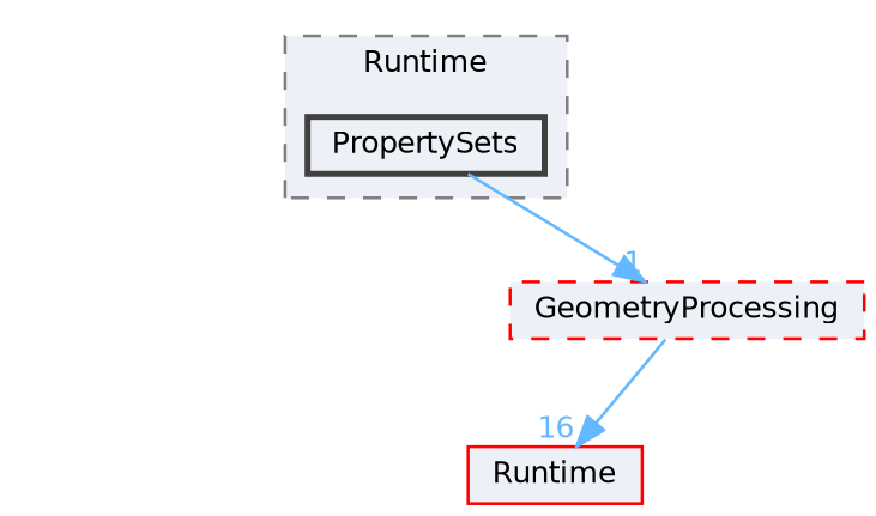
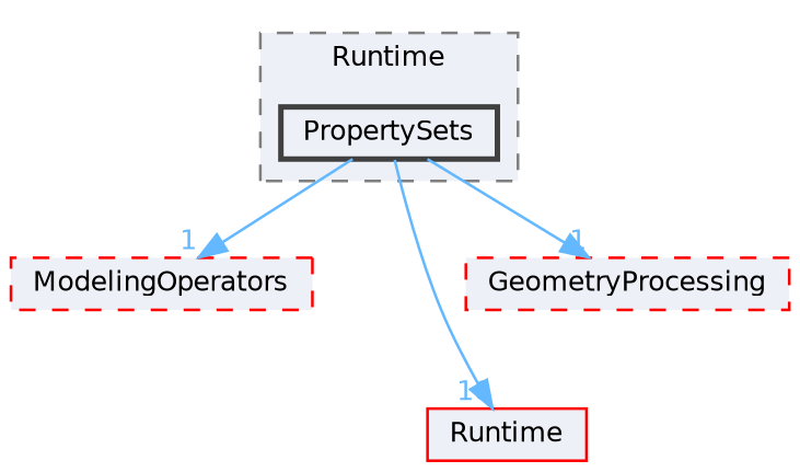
  digraph {
    compound=true
    node [color=red fillcolor="#edf0f7" fontname=Helvetica fontsize=10 shape=box style="filled,dashed"]
    edge [color=steelblue1 fontcolor=steelblue1 fontname=Helvetica fontsize=10 headlabel=1 labeldistance=1.5 labelfontname=Helvetica labelfontsize=10]
    n1 [color=grey25 height=0.2 label=PropertySets style="filled,bold" width=0.4]
+   n2 [height=0.2 label=ModelingOperators width=0.4]
    n3 [height=0.2 label=Runtime style=filled width=0.4]
    n4 [height=0.2 label=GeometryProcessing width=0.4]
    subgraph cluster_1 {
      bgcolor="#edf0f7"
      fontname=Helvetica
      fontsize=10
      label=Runtime
      pencolor=grey50
      style="filled,dashed"
      n1
    }
-   n4 -> n3 [headlabel=16]
+   n1 -> n2
+   n1 -> n3 [headlabel=16]
    n1 -> n4
  }
